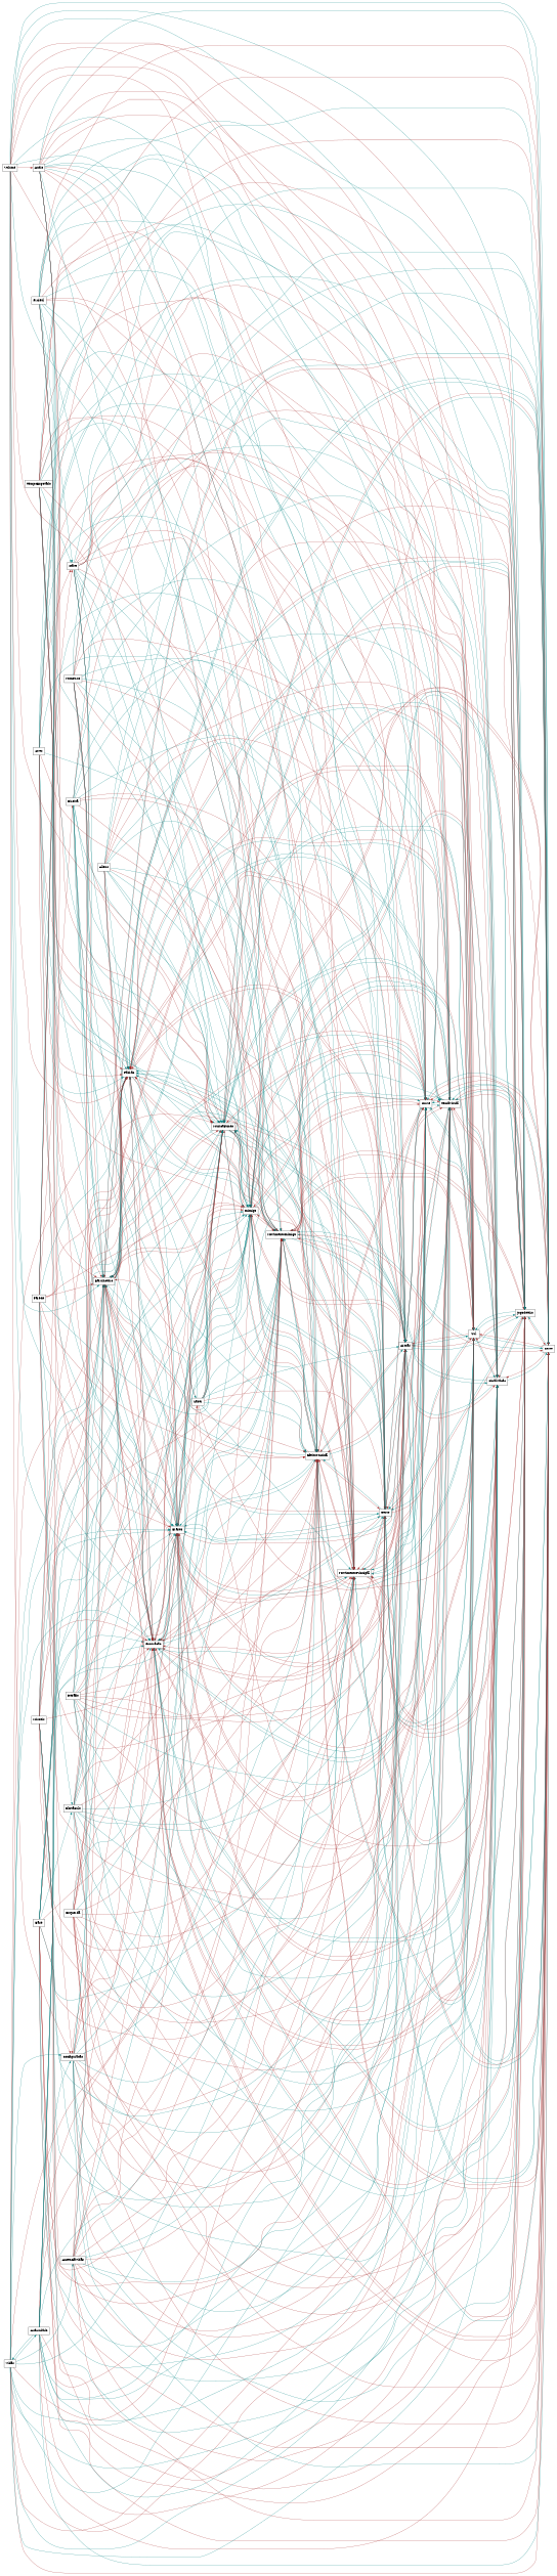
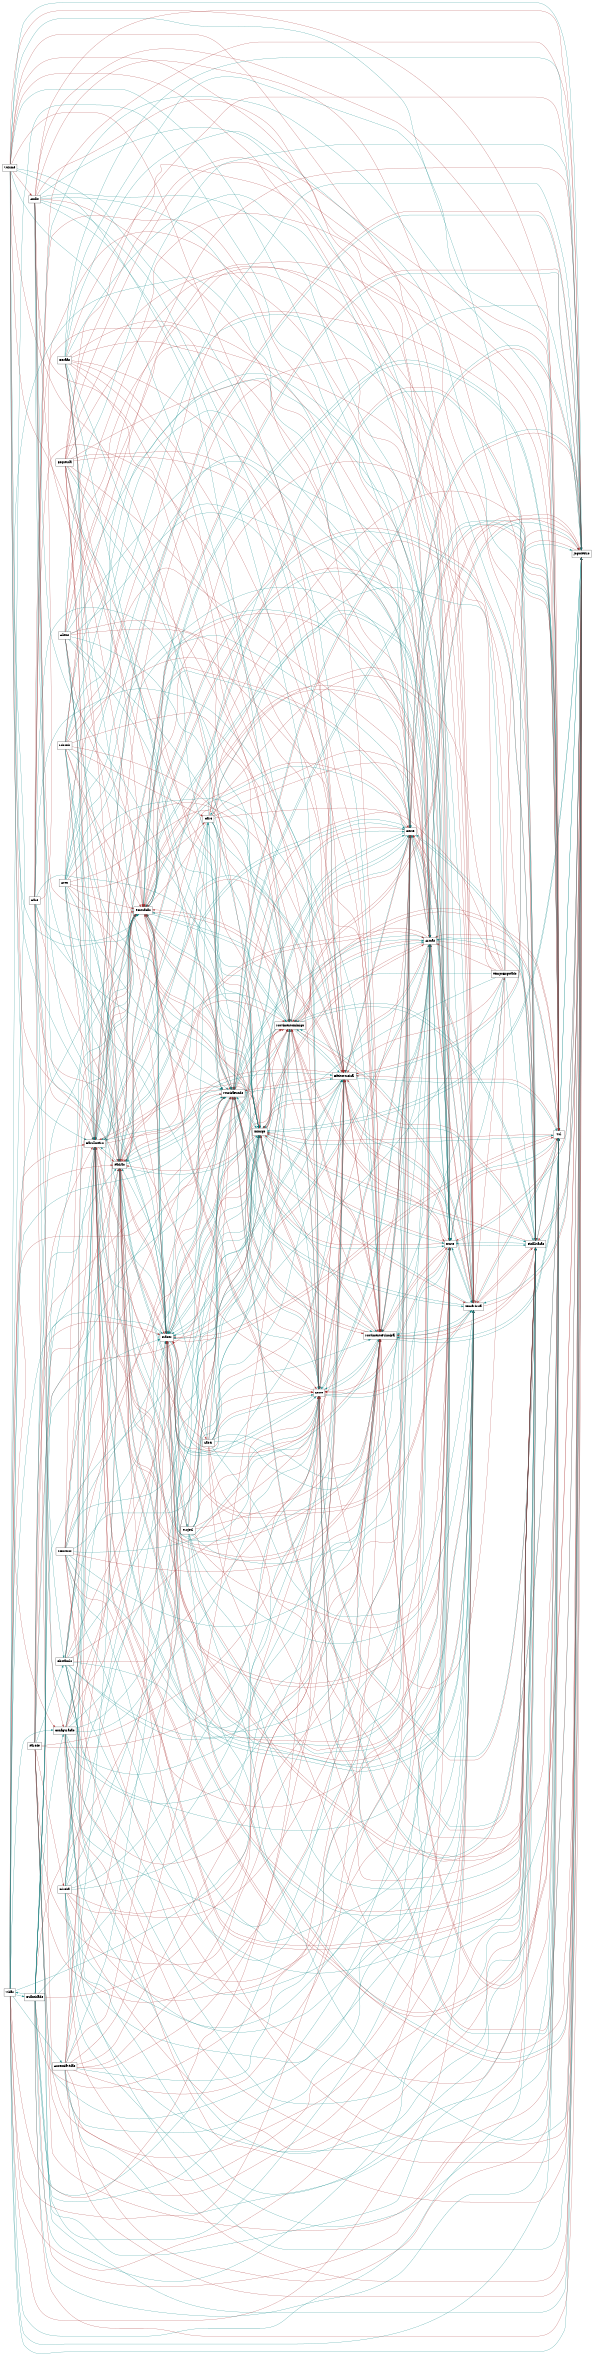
  digraph {
    rankdir=LR
    node [shape=box]
    edge [arrowhead=normal color=teal]
    n1 [label=Base]
    n2 [label=BarulhoTiro]
    n3 [label=Padrao]
    n4 [label=Leste]
    n5 [label=JogodeTiro]
    n6 [label=Finalizacao]
    n7 [label=Sul]
    n8 [label=TemaVisual]
    n9 [label=Obstaculo]
    n10 [label=Norte]
    n11 [label=Armas]
    n12 [label=Oeste]
    n13 [label=MovimentoPrincipal]
    n14 [label=EfeitoMusical]
    n15 [label=MovimentoInimigo]
    n16 [label=Inimigo]
    n17 [label=MusicaFundo]
    n18 [label=Frases]
    n19 [label=Pontuacao]
    n20 [label=Laser]
    n21 [label=TempoEsgotado]
    n22 [label=Nave]
    n23 [label=Parede]
    n24 [label=Direita]
    n25 [label=Esquerda]
    n26 [label=Volume]
    n27 [label=Configuracao]
    n28 [label=Audio]
    n29 [label=Monstros]
    n30 [label=Aves]
    n31 [label=Desafio]
    n32 [label=Vidas]
    n33 [label=Quantidade]
    n34 [label=AusenciaVidas]
    n35 [label=Misseis]
    n36 [label=Aliens]
    n37 [label=Projetil]
    n1 -> n2 [color=brown]
    n1 -> n3 [color=brown]
    n1 -> n4 [color=brown]
    n1 -> n5 [color=brown]
    n1 -> n6 [color=brown]
    n1 -> n7
    n1 -> n8
    n1 -> n9
    n1 -> n10 [color=brown]
    n1 -> n11 [color=brown]
    n1 -> n12 [color=brown]
    n1 -> n13
    n1 -> n14 [color=brown]
    n1 -> n15
    n1 -> n16
    n1 -> n17
    n1 -> n18
    n1 -> n19
    n2 -> n3 [color=brown]
    n2 -> n4 [color=brown]
    n2 -> n5
    n2 -> n6 [color=brown]
    n2 -> n7 [color=brown]
    n2 -> n8
    n2 -> n10
    n2 -> n11 [color=brown]
    n2 -> n12
    n2 -> n13 [color=brown]
    n2 -> n14 [color=brown]
    n2 -> n15
    n2 -> n16 [color=brown]
    n2 -> n17 [color=brown]
    n2 -> n18 [color=brown]
    n2 -> n19
    n3 -> n2
    n3 -> n4
    n3 -> n5 [color=brown]
    n3 -> n6
    n3 -> n7
    n3 -> n8
    n3 -> n10 [color=brown]
    n3 -> n11 [color=brown]
    n3 -> n12
    n3 -> n13 [color=brown]
    n3 -> n14
    n3 -> n15 [color=brown]
    n3 -> n16
    n3 -> n17
    n3 -> n18 [color=brown]
    n3 -> n19
    n4 -> n2
    n4 -> n3
    n4 -> n5
    n4 -> n6 [color=brown]
    n4 -> n7 [color=brown]
    n4 -> n8
    n4 -> n10
    n4 -> n11
    n4 -> n12 [color=brown]
    n4 -> n13
    n4 -> n14 [color=brown]
    n4 -> n15
    n4 -> n16 [color=brown]
    n4 -> n17 [color=brown]
    n4 -> n18 [color=brown]
    n4 -> n19 [color=brown]
    n5 -> n2 [color=brown]
    n5 -> n4 [color=brown]
    n5 -> n6 [color=brown]
    n5 -> n7
    n5 -> n8
    n5 -> n10 [color=brown]
    n5 -> n11 [color=brown]
    n5 -> n12
    n5 -> n13 [color=brown]
    n5 -> n14 [color=brown]
    n5 -> n15 [color=brown]
    n5 -> n16
    n5 -> n17
    n5 -> n18
    n5 -> n19 [color=brown]
    n6 -> n2 [color=brown]
    n6 -> n3 [color=brown]
    n6 -> n4
    n6 -> n5
    n6 -> n7 [color=brown]
    n6 -> n8 [color=brown]
    n6 -> n10
    n6 -> n11
    n6 -> n12
    n6 -> n13 [color=brown]
    n6 -> n14 [color=brown]
    n6 -> n15
    n6 -> n16 [color=brown]
    n6 -> n17
    n6 -> n18 [color=brown]
    n6 -> n19 [color=brown]
    n7 -> n2 [color=brown]
    n7 -> n3 [color=brown]
    n7 -> n4
    n7 -> n5
    n7 -> n6
    n7 -> n8 [color=brown]
    n7 -> n10
    n7 -> n11 [color=brown]
    n7 -> n12
    n7 -> n13
    n7 -> n14 [color=brown]
    n7 -> n15 [color=brown]
    n7 -> n16 [color=brown]
    n7 -> n17
    n7 -> n18 [color=brown]
    n7 -> n19
    n8 -> n2
    n8 -> n3 [color=brown]
    n8 -> n4 [color=brown]
    n8 -> n5 [color=brown]
    n8 -> n6 [color=brown]
    n8 -> n7
    n8 -> n10
    n8 -> n11 [color=brown]
    n8 -> n12 [color=brown]
    n8 -> n13
    n8 -> n14 [color=brown]
    n8 -> n15
    n8 -> n16
    n8 -> n17
    n8 -> n18 [color=brown]
    n8 -> n19 [color=brown]
    n9 -> n2
    n9 -> n3 [color=brown]
    n9 -> n4 [color=brown]
    n9 -> n5 [color=brown]
    n9 -> n6
    n9 -> n7
    n9 -> n8
    n9 -> n10
    n9 -> n11
    n9 -> n12
    n9 -> n13
    n9 -> n14 [color=brown]
    n9 -> n15 [color=brown]
    n9 -> n16
    n9 -> n17 [color=brown]
    n9 -> n18
    n9 -> n19
    n10 -> n2 [color=brown]
    n10 -> n3 [color=brown]
    n10 -> n4 [color=brown]
    n10 -> n5
    n10 -> n6
    n10 -> n7 [color=brown]
    n10 -> n8
    n10 -> n11
    n10 -> n12
    n10 -> n13 [color=brown]
    n10 -> n14 [color=brown]
    n10 -> n15 [color=brown]
    n10 -> n16 [color=brown]
    n10 -> n17 [color=brown]
    n10 -> n18 [color=brown]
    n10 -> n19
    n11 -> n2
    n11 -> n3 [color=brown]
    n11 -> n4
    n11 -> n5
    n11 -> n6 [color=brown]
    n11 -> n7
    n11 -> n8 [color=brown]
    n11 -> n10
    n11 -> n12
    n11 -> n13
    n11 -> n14 [color=brown]
    n11 -> n15 [color=brown]
    n11 -> n16 [color=brown]
    n11 -> n17
    n11 -> n18
    n11 -> n19 [color=brown]
    n12 -> n2 [color=brown]
    n12 -> n3
    n12 -> n4
    n12 -> n5 [color=brown]
    n12 -> n6
    n12 -> n7 [color=brown]
    n12 -> n8
-   n12 -> n10 [color=brown]
    n12 -> n11 [color=brown]
    n12 -> n13 [color=brown]
    n12 -> n14
    n12 -> n15
    n12 -> n16
    n12 -> n17 [color=brown]
    n12 -> n18
    n12 -> n19 [color=brown]
    n13 -> n2 [color=brown]
    n13 -> n3
    n13 -> n4
    n13 -> n5 [color=brown]
    n13 -> n6 [color=brown]
    n13 -> n7
    n13 -> n8
    n13 -> n10 [color=brown]
    n13 -> n11 [color=brown]
    n13 -> n12
    n13 -> n14 [color=brown]
    n13 -> n15 [color=brown]
    n13 -> n16 [color=brown]
    n13 -> n17 [color=brown]
    n13 -> n18 [color=brown]
    n13 -> n19 [color=brown]
    n14 -> n2
    n14 -> n3 [color=brown]
    n14 -> n4 [color=brown]
    n14 -> n5
    n14 -> n6
    n14 -> n7
    n14 -> n8
    n14 -> n10 [color=brown]
    n14 -> n11
    n14 -> n12 [color=brown]
    n14 -> n13 [color=brown]
    n14 -> n15
    n14 -> n16
    n14 -> n17 [color=brown]
    n14 -> n18
    n14 -> n19 [color=brown]
-   n15 -> n3 [color=brown]
    n15 -> n4 [color=brown]
    n15 -> n5 [color=brown]
    n15 -> n6
    n15 -> n7 [color=brown]
    n15 -> n8 [color=brown]
    n15 -> n10 [color=brown]
    n15 -> n11
    n15 -> n12 [color=brown]
    n15 -> n13 [color=brown]
    n15 -> n14
    n15 -> n16 [color=brown]
    n15 -> n17
    n15 -> n18
    n15 -> n19
    n16 -> n2 [color=brown]
    n16 -> n3 [color=brown]
    n16 -> n4 [color=brown]
    n16 -> n5
    n16 -> n6
    n16 -> n7
    n16 -> n8 [color=brown]
    n16 -> n10
    n16 -> n11 [color=brown]
    n16 -> n12
    n16 -> n13
    n16 -> n14 [color=brown]
    n16 -> n15 [color=brown]
    n16 -> n17
    n16 -> n18
    n16 -> n19
    n17 -> n2
    n17 -> n3
    n17 -> n4
    n17 -> n5 [color=brown]
    n17 -> n6 [color=brown]
    n17 -> n7
    n17 -> n8
    n17 -> n10
    n17 -> n11
    n17 -> n12
    n17 -> n13 [color=brown]
    n17 -> n14
    n17 -> n15 [color=brown]
    n17 -> n16
    n17 -> n18
    n17 -> n19 [color=brown]
    n18 -> n2 [color=brown]
    n18 -> n3 [color=brown]
    n18 -> n4
    n18 -> n5 [color=brown]
    n18 -> n6 [color=brown]
    n18 -> n7 [color=brown]
    n18 -> n8
    n18 -> n10 [color=brown]
    n18 -> n11 [color=brown]
    n18 -> n12
    n18 -> n13
    n18 -> n14
    n18 -> n15 [color=brown]
    n18 -> n16
    n18 -> n17 [color=brown]
    n18 -> n19
    n18 -> n20 [color=brown]
    n19 -> n2
    n19 -> n3 [color=brown]
    n19 -> n4 [color=brown]
    n19 -> n5
    n19 -> n6
    n19 -> n7
-   n19 -> n8 [color=brown]
+   n19 -> n8
    n19 -> n10
    n19 -> n11 [color=brown]
    n19 -> n12
    n19 -> n13
    n19 -> n14 [color=brown]
    n19 -> n15
    n19 -> n16 [color=brown]
    n19 -> n17 [color=brown]
    n19 -> n18
    n20 -> n2 [color=brown]
    n20 -> n3
    n20 -> n4 [color=brown]
    n20 -> n5 [color=brown]
    n20 -> n6 [color=brown]
    n20 -> n7 [color=brown]
    n20 -> n8
    n20 -> n10
    n20 -> n11
    n20 -> n12 [color=brown]
    n20 -> n13
    n20 -> n14
    n20 -> n15
    n20 -> n16
    n20 -> n17 [color=brown]
    n20 -> n19 [color=brown]
    n21 -> n2 [color=brown]
    n21 -> n3 [color=brown]
    n21 -> n4 [color=brown]
    n21 -> n5 [color=brown]
    n21 -> n6
-   n21 -> n8 [color=brown]
+   n8 -> n21 [color=brown]
    n21 -> n10
    n21 -> n11 [color=brown]
    n21 -> n12 [color=brown]
    n21 -> n13
    n21 -> n14 [color=brown]
    n21 -> n15
    n21 -> n16
    n21 -> n17 [color=brown]
    n21 -> n18
    n21 -> n19 [color=brown]
    n21 -> n22
    n22 -> n2
    n22 -> n3
    n22 -> n4
    n22 -> n5
    n22 -> n6 [color=brown]
    n22 -> n7 [color=brown]
    n22 -> n8 [color=brown]
    n22 -> n10 [color=brown]
    n22 -> n11 [color=brown]
    n22 -> n12 [color=brown]
    n22 -> n13 [color=brown]
    n22 -> n14
    n22 -> n15
    n22 -> n16
    n22 -> n17
    n22 -> n18
    n22 -> n19 [color=brown]
    n23 -> n2 [color=brown]
    n23 -> n3
    n23 -> n4 [color=brown]
    n23 -> n5
    n23 -> n6
    n23 -> n7 [color=brown]
    n23 -> n8 [color=brown]
    n23 -> n9
    n23 -> n10
    n23 -> n11 [color=brown]
    n23 -> n13 [color=brown]
    n23 -> n14 [color=brown]
    n23 -> n15
    n23 -> n16 [color=brown]
    n23 -> n17 [color=brown]
    n23 -> n18 [color=brown]
    n23 -> n19
    n23 -> n24 [color=brown]
    n24 -> n2
    n24 -> n3 [color=brown]
    n24 -> n4
    n24 -> n5 [color=brown]
    n24 -> n6
    n24 -> n7
    n24 -> n8
    n24 -> n10
    n24 -> n11 [color=brown]
    n24 -> n12 [color=brown]
    n24 -> n13 [color=brown]
    n24 -> n14
    n24 -> n15
    n24 -> n16
    n24 -> n17
    n24 -> n18
    n24 -> n19
    n25 -> n2 [color=brown]
    n25 -> n3 [color=brown]
    n25 -> n4 [color=brown]
    n25 -> n5 [color=brown]
    n25 -> n6 [color=brown]
    n25 -> n7 [color=brown]
    n25 -> n8 [color=brown]
    n25 -> n10 [color=brown]
    n25 -> n11 [color=brown]
    n25 -> n12 [color=brown]
    n25 -> n13 [color=brown]
    n25 -> n14 [color=brown]
    n25 -> n15
    n25 -> n16
    n25 -> n17 [color=brown]
    n25 -> n18 [color=brown]
    n25 -> n19 [color=brown]
    n26 -> n2
    n26 -> n3 [color=brown]
    n26 -> n4
    n26 -> n5
    n26 -> n6
    n26 -> n7 [color=brown]
    n26 -> n8 [color=brown]
    n26 -> n10 [color=brown]
    n26 -> n11 [color=brown]
    n26 -> n12
    n26 -> n13
    n26 -> n14 [color=brown]
    n26 -> n15
    n26 -> n16 [color=brown]
    n26 -> n17 [color=brown]
    n26 -> n18
    n26 -> n19
    n26 -> n27 [color=brown]
    n26 -> n28 [color=brown]
    n27 -> n2
    n27 -> n3
    n27 -> n4
    n27 -> n5
    n27 -> n6 [color=brown]
    n27 -> n7
    n27 -> n8
    n27 -> n10 [color=brown]
    n27 -> n11
    n27 -> n12 [color=brown]
    n27 -> n13
    n27 -> n14
    n27 -> n15
    n27 -> n16
    n27 -> n17 [color=brown]
    n27 -> n18 [color=brown]
    n27 -> n19 [color=brown]
    n28 -> n2
    n28 -> n3
    n28 -> n4
    n28 -> n5 [color=brown]
    n28 -> n6 [color=brown]
    n28 -> n7 [color=brown]
    n28 -> n8 [color=brown]
    n28 -> n10
    n28 -> n11
    n28 -> n12
    n28 -> n13 [color=brown]
    n28 -> n14
    n28 -> n15 [color=brown]
    n28 -> n16 [color=brown]
    n28 -> n17
    n28 -> n18
    n28 -> n19 [color=brown]
    n28 -> n27 [color=brown]
    n29 -> n2 [color=brown]
    n29 -> n3
    n29 -> n4
    n29 -> n5 [color=brown]
    n29 -> n6
    n29 -> n7 [color=brown]
    n29 -> n8
    n29 -> n10 [color=brown]
    n29 -> n11
    n29 -> n12
    n29 -> n13 [color=brown]
    n29 -> n14
    n29 -> n15 [color=brown]
    n29 -> n16
    n29 -> n17 [color=brown]
    n29 -> n18
    n29 -> n19 [color=brown]
    n30 -> n2 [color=brown]
    n30 -> n3
    n30 -> n4
    n30 -> n5
    n30 -> n7 [color=brown]
    n30 -> n8
    n30 -> n10
    n30 -> n11
    n30 -> n12
    n30 -> n13
    n30 -> n14 [color=brown]
    n30 -> n15 [color=brown]
    n30 -> n16 [color=brown]
    n30 -> n17
    n30 -> n18
    n30 -> n19 [color=brown]
    n30 -> n22 [color=brown]
    n31 -> n2
    n31 -> n3 [color=brown]
    n31 -> n4 [color=brown]
    n31 -> n5
    n31 -> n6
    n31 -> n7
    n31 -> n8 [color=brown]
    n31 -> n10
    n31 -> n11 [color=brown]
    n31 -> n12 [color=brown]
    n31 -> n13 [color=brown]
    n31 -> n14 [color=brown]
    n31 -> n15 [color=brown]
    n31 -> n16
    n31 -> n17
    n31 -> n18
    n31 -> n19 [color=brown]
    n32 -> n2 [color=brown]
    n32 -> n3 [color=brown]
    n32 -> n4 [color=brown]
    n32 -> n5
    n32 -> n6
    n32 -> n7
    n32 -> n8 [color=brown]
    n32 -> n10 [color=brown]
    n32 -> n11
    n32 -> n12
    n32 -> n13 [color=brown]
    n32 -> n14
    n32 -> n15 [color=brown]
    n32 -> n17
    n32 -> n18
    n32 -> n19
    n32 -> n27
    n32 -> n33
    n32 -> n34
    n33 -> n2
    n33 -> n3 [color=brown]
    n33 -> n4
    n33 -> n5 [color=brown]
    n33 -> n6 [color=brown]
    n33 -> n7
    n33 -> n8
    n33 -> n10
    n33 -> n11
    n33 -> n12 [color=brown]
    n33 -> n13
    n33 -> n14 [color=brown]
    n33 -> n15 [color=brown]
    n33 -> n16
    n33 -> n17
    n33 -> n18
    n33 -> n19
    n33 -> n27
    n33 -> n32
    n34 -> n2 [color=brown]
    n34 -> n3
    n34 -> n4 [color=brown]
    n34 -> n5 [color=brown]
    n34 -> n6
    n34 -> n7 [color=brown]
    n34 -> n8 [color=brown]
    n34 -> n10
    n34 -> n11 [color=brown]
    n34 -> n12
    n34 -> n13 [color=brown]
    n34 -> n14 [color=brown]
    n34 -> n15 [color=brown]
    n34 -> n16 [color=brown]
    n34 -> n17
    n34 -> n18 [color=brown]
    n34 -> n19 [color=brown]
    n35 -> n2
    n35 -> n3 [color=brown]
    n35 -> n4 [color=brown]
    n35 -> n5 [color=brown]
    n35 -> n6
    n35 -> n7 [color=brown]
    n35 -> n8
    n35 -> n10
    n35 -> n12 [color=brown]
    n35 -> n13 [color=brown]
    n35 -> n14 [color=brown]
    n35 -> n15 [color=brown]
    n35 -> n16
-   n35 -> n17 [color=brown]
+   n35 -> n17
    n35 -> n18
    n35 -> n19 [color=brown]
    n35 -> n22 [color=brown]
-   n36 -> n20
+   n36 -> n2
    n36 -> n3
    n36 -> n4
    n36 -> n5
    n36 -> n6 [color=brown]
    n36 -> n7 [color=brown]
    n36 -> n8 [color=brown]
    n36 -> n10
    n36 -> n11
    n36 -> n12
    n36 -> n13 [color=brown]
    n36 -> n14 [color=brown]
    n36 -> n15
    n36 -> n16
    n36 -> n17
    n36 -> n18 [color=brown]
    n36 -> n19 [color=brown]
    n37 -> n2
    n37 -> n3 [color=brown]
    n37 -> n4 [color=brown]
    n37 -> n5
    n37 -> n6
    n37 -> n7
    n37 -> n8
    n37 -> n10 [color=brown]
    n37 -> n11
    n37 -> n12 [color=brown]
    n37 -> n13 [color=brown]
    n37 -> n14
    n37 -> n15
    n37 -> n16
    n37 -> n17 [color=brown]
-   n37 -> n18
+   n18 -> n37
    n37 -> n22
  }
